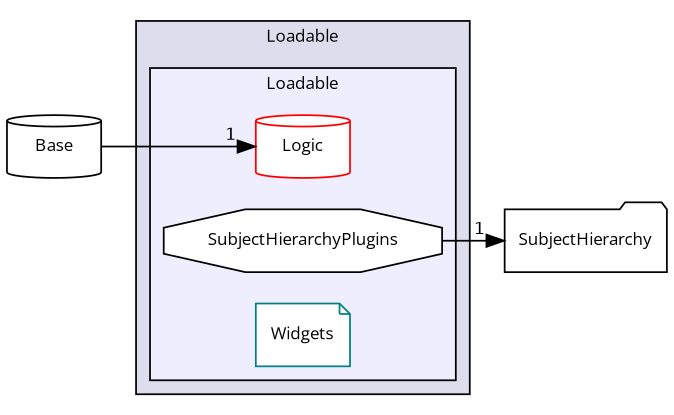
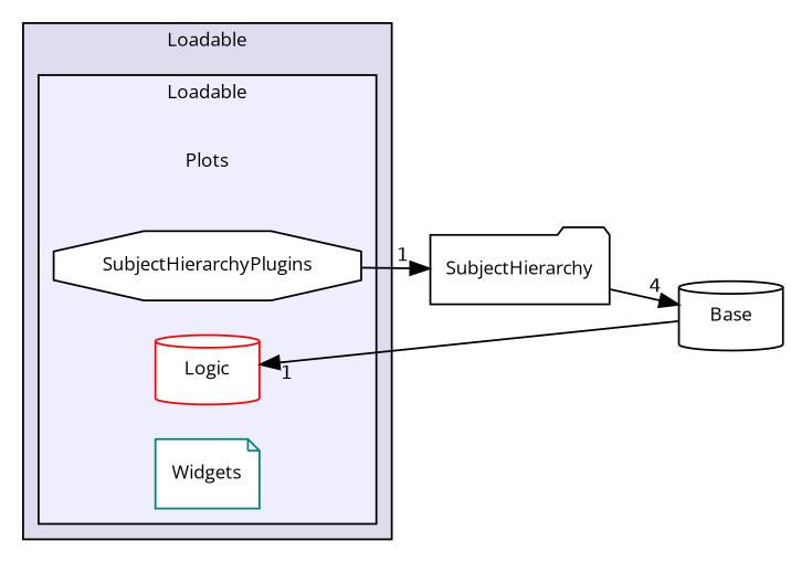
  digraph {
    compound=true
    fontname="Open Sans"
    rankdir=LR
    node [color=black fontname="Open Sans" fontsize=10 shape=cylinder]
    edge [fontname="Open Sans" headlabel=1 labeldistance=1.5 labelfontname=Helvetica labelfontsize=10]
+   n1 [label=Plots shape=plaintext]
    n2 [color=red fillcolor=white label=Logic style=filled]
    n3 [fillcolor=white label=SubjectHierarchyPlugins shape=octagon style=filled]
    n4 [color=teal fillcolor=white label=Widgets shape=note style=filled]
    n5 [label=SubjectHierarchy shape=folder]
    n6 [label=Base]
    subgraph cluster_1 {
      bgcolor="#ddddee"
      fontsize=10
      label=Loadable
      pencolor=black
      subgraph cluster_2 {
        bgcolor="#eeeeff"
        fontsize=10
        label=Loadable
        pencolor=black
+       n1
        n2
        n3
        n4
      }
    }
    n3 -> n5
+   n5 -> n6 [headlabel=4]
    n6 -> n2
  }
